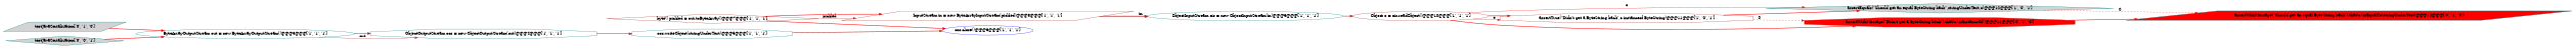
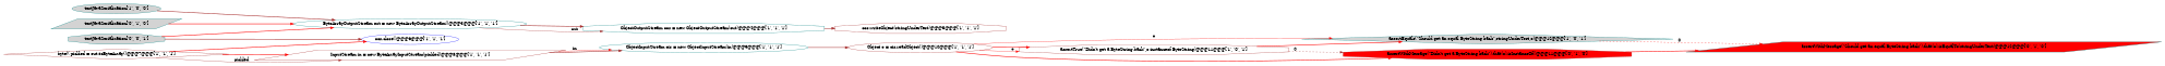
  digraph {
    rankdir=LR
    node [color=teal fillcolor=white shape=octagon style=filled]
    edge [color=red style=bold]
    n1 [label="ObjectOutputStream oos = new ObjectOutputStream(out)@@@4@@@['1', '1', '1']"]
-   n2 [label="oos.writeObject(stringUnderTest)@@@5@@@['1', '1', '1']"]
+   n2 [color=brown label="oos.writeObject(stringUnderTest)@@@5@@@['1', '1', '1']"]
    n3 [color=blue label="oos.close()@@@6@@@['1', '1', '1']" shape=ellipse]
    n4 [color=brown label="assertTrue(\"Didn't get a ByteString back\",o instanceof ByteString)@@@11@@@['1', '0', '1']"]
    n5 [fillcolor=lightgray label="assertEquals(\"Should get an equal ByteString back\",stringUnderTest,o)@@@12@@@['1', '0', '1']" shape=diamond]
    n6 [color=brown fillcolor=red label="assertWithMessage(\"Didn't get a ByteString back\").that(o).isInstanceOf()@@@11@@@['0', '1', '0']"]
    n7 [fillcolor=red label="assertWithMessage(\"Should get an equal ByteString back\").that(o).isEqualTo(stringUnderTest)@@@12@@@['0', '1', '0']" shape=parallelogram]
    n8 [fillcolor=lightgray label="testJavaSerialization['0', '1', '0']" shape=parallelogram]
    n9 [label="ByteArrayOutputStream out = new ByteArrayOutputStream()@@@3@@@['1', '1', '1']" shape=ellipse]
-   n10 [fillcolor=lightgray label="testJavaSerialization['0', '0', '1']" shape=diamond]
+   n10 [fillcolor=lightgray label="testJavaSerialization['0', '0', '1']"]
    n11 [color=brown label="byte(( pickled = out.toByteArray()@@@7@@@['1', '1', '1']" shape=diamond]
    n12 [color=brown label="InputStream in = new ByteArrayInputStream(pickled)@@@8@@@['1', '1', '1']" shape=parallelogram]
    n13 [label="ObjectInputStream ois = new ObjectInputStream(in)@@@9@@@['1', '1', '1']" shape=ellipse]
    n14 [color=brown label="Object o = ois.readObject()@@@10@@@['1', '1', '1']" shape=ellipse]
+   n15 [fillcolor=lightgray label="testJavaSerialization['1', '0', '0']" shape=ellipse]
    n1 -> n2 [color=brown]
-   n2 -> n3 [color=brown]
+   n10 -> n3 [color=brown]
    n4 -> n5
    n4 -> n6 [color=brown label=0 style=dashed]
    n5 -> n7 [label=0 style=dashed]
    n6 -> n7
    n8 -> n9
    n9 -> n1 [color=brown]
    n9 -> n1 [color=brown label=out style=solid]
    n10 -> n9
    n11 -> n3
    n11 -> n12 [color=brown label=pickled style=solid]
    n11 -> n12
    n12 -> n13 [label=in style=solid]
    n12 -> n13 [color=brown]
    n13 -> n14 [color=brown]
    n14 -> n4 [label=o style=solid]
    n14 -> n4
    n14 -> n5 [label=o style=solid]
    n14 -> n6
+   n15 -> n9 [color=brown]
  }
